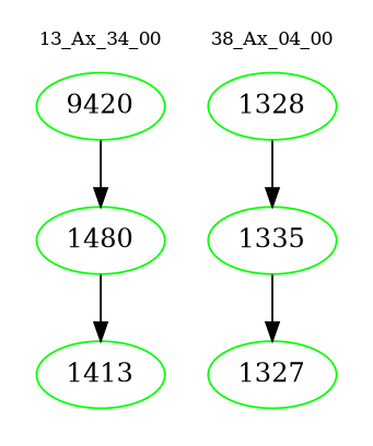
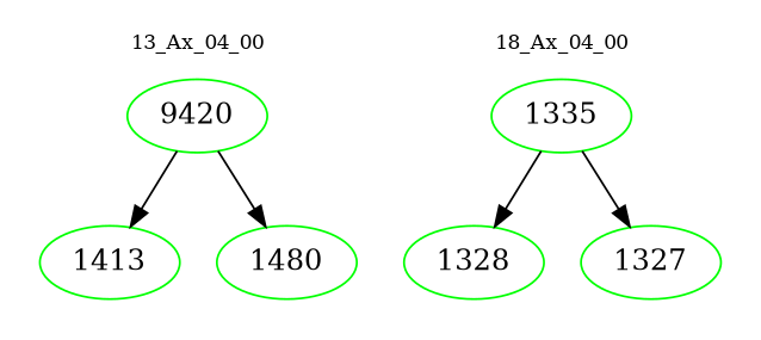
  digraph {
    node [color=green]
    edge [color=black]
    n1 [label=9420]
    n2 [label=1413]
    n3 [label=1480]
    n4 [label=1328]
    n5 [label=1327]
    n6 [label=1335]
    subgraph cluster_1 {
      color=white
      fontsize=10
-     label="13_Ax_34_00"
+     label="13_Ax_04_00"
      n1
      n2
      n3
    }
    subgraph cluster_2 {
      color=white
      fontsize=10
-     label="38_Ax_04_00"
+     label="18_Ax_04_00"
      n4
      n5
      n6
    }
-   n3 -> n2
+   n1 -> n2
    n1 -> n3
-   n4 -> n6
+   n6 -> n4
    n6 -> n5
  }
